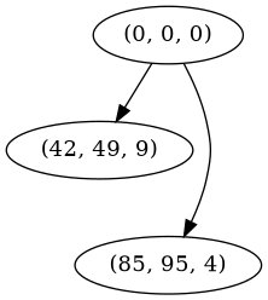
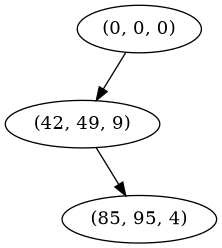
  digraph {
    "(0, 0, 0)"
    "(42, 49, 9)"
    n3 [label="(85, 95, 4)"]
    "(0, 0, 0)" -> "(42, 49, 9)"
-   "(0, 0, 0)" -> n3
+   "(42, 49, 9)" -> n3
  }
